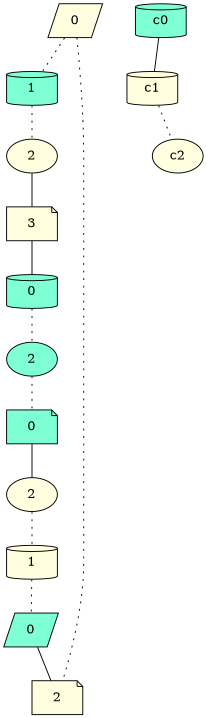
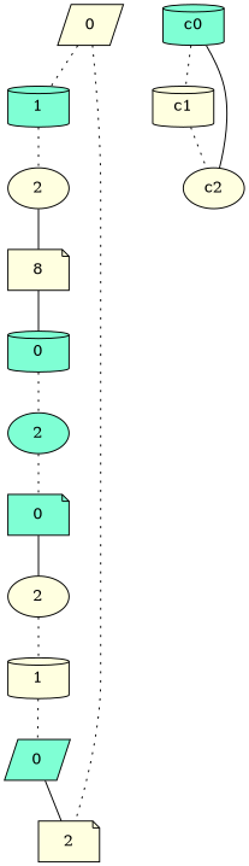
  graph {
    node [fillcolor=lightyellow shape=cylinder style=filled]
    edge [style=dotted]
    n1 [label=0 shape=parallelogram]
    n2 [fillcolor=aquamarine label=1]
    n3 [label=2 shape=note]
    n4 [label=2 shape=ellipse]
-   n5 [label=3 shape=note]
+   n5 [label=8 shape=note]
    n6 [fillcolor=aquamarine label=0]
    n7 [fillcolor=aquamarine label=2 shape=ellipse]
    n8 [fillcolor=aquamarine label=0 shape=note]
    n9 [label=2 shape=ellipse]
    n10 [label=1]
    n11 [fillcolor=aquamarine label=0 shape=parallelogram]
    c0 [fillcolor=aquamarine]
    c1
    c2 [shape=ellipse]
    n1 -- n2
    n1 -- n3
    n2 -- n4
    n4 -- n5 [style=solid]
    n5 -- n6 [style=solid]
    n6 -- n7
    n7 -- n8
    n8 -- n9 [style=solid]
    n9 -- n10
    n10 -- n11
    n11 -- n3 [style=solid]
-   c0 -- c1 [style=solid]
+   c0 -- c1
+   c0 -- c2 [style=solid]
    c1 -- c2
  }
